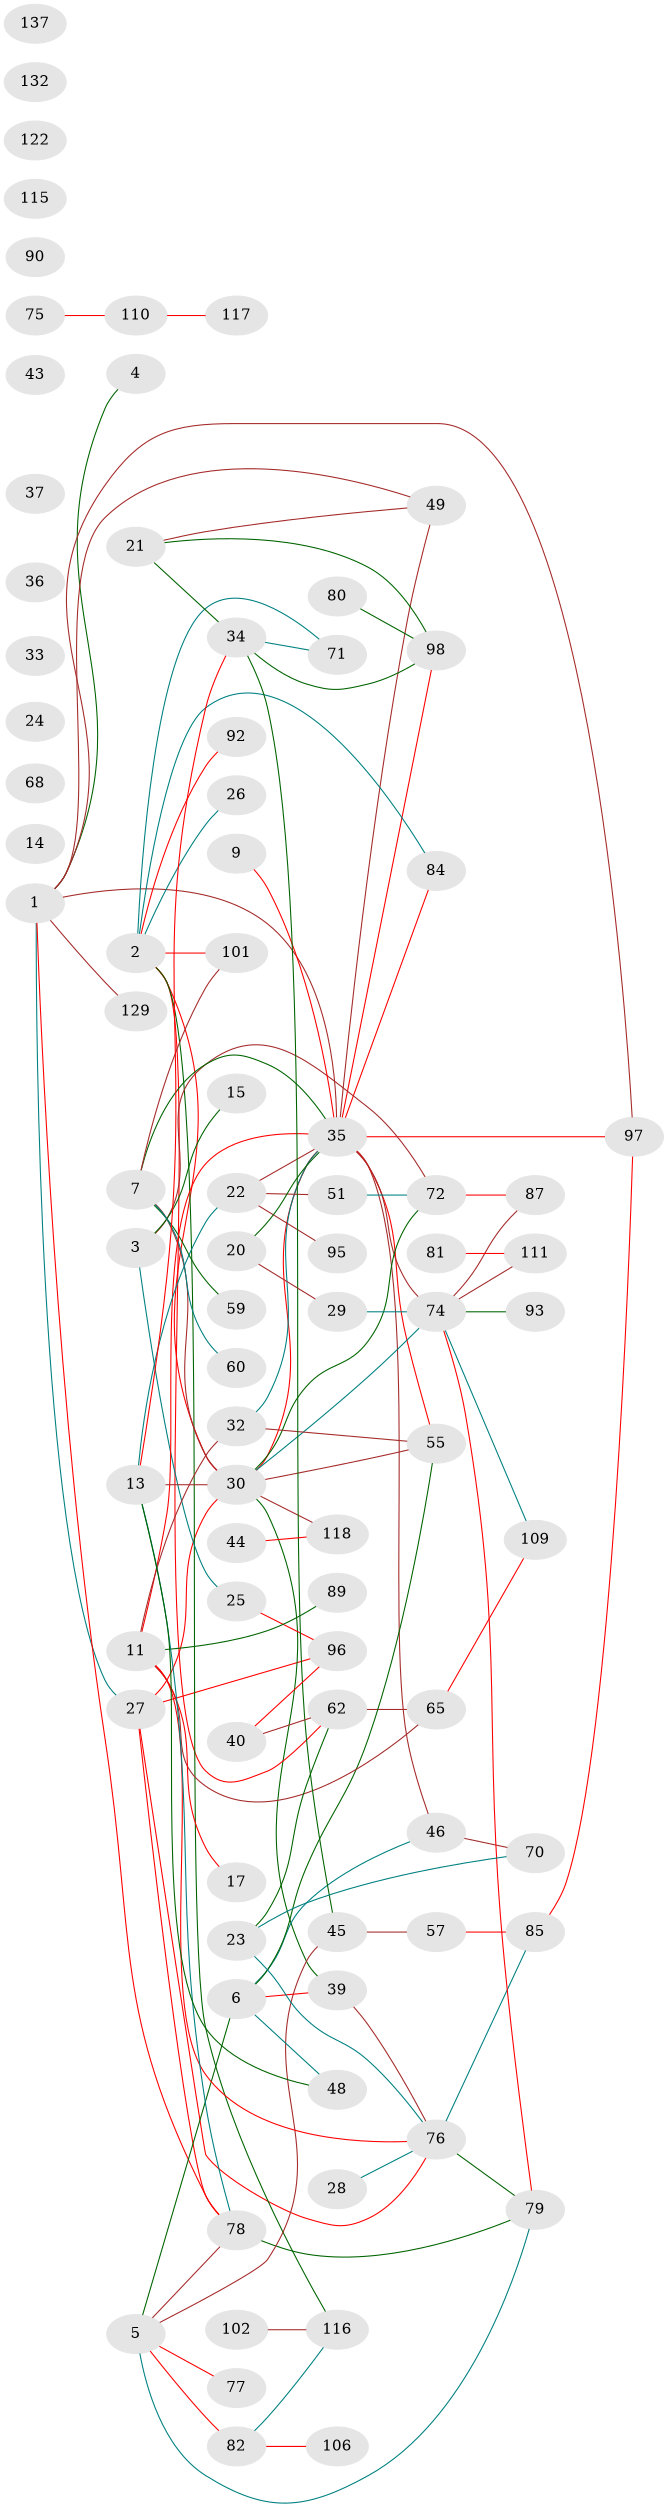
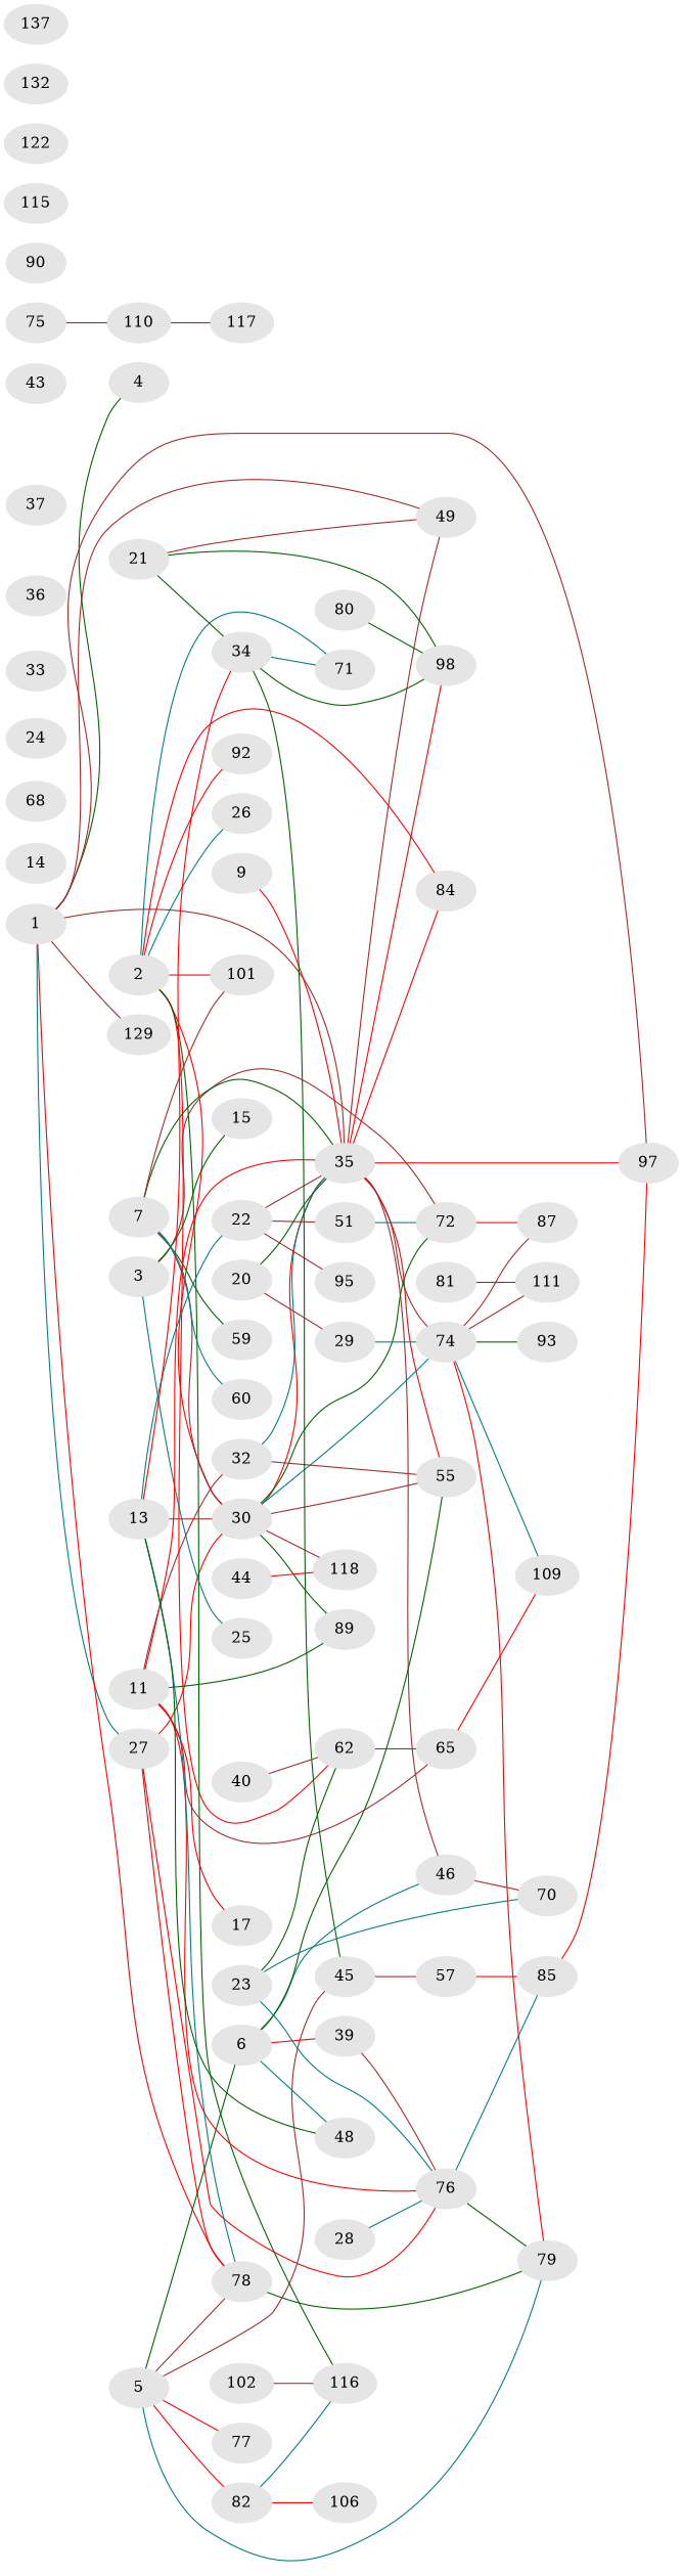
  graph {
    rankdir=LR
    node [color=gray90 style=filled]
    edge [color=red]
    1 [super="+31"]
    4
    27 [super="+67"]
    35 [super="+53+66"]
    49 [super="+104"]
    78 [super="+83"]
    97
    129
    30 [super="+41"]
    76 [super="+136+91"]
-   96
    84
    46
    55 [super="+119"]
    98 [super="+108"]
    74 [super="+130"]
    79 [super="+86"]
    2 [super="+10+8+63"]
    26
    62 [super="+68+69"]
    71
    92
    101
    116
    39 [super="+105"]
    72
    118
    65
    15 [super="+107"]
    3
    25
    5 [super="+54"]
    6 [super="+135+125"]
    45 [super="+120"]
    77
    82 [super="+124"]
    48
    57
    106
    70
    7 [super="+61"]
    59
    60
    9
    11 [super="+16+12+73"]
    17
    32 [super="+42"]
    89 [super="+128"]
    109
    85
    13 [super="+121"]
    22 [super="+58"]
    34 [super="+38"]
    51
    95 [super="+126"]
    14
    n57 [label=68]
    20 [super="+47+99"]
    29 [super="+50"]
    21
    23 [super="+100"]
    24
    28
    87
    93
    111
    33 [super="+88"]
    36
    37
    40 [super="+114"]
    43
    44 [super="+133"]
    75
    110
    117
    80
    81
    90
    102 [super="+139"]
    115
    122
    132
    137
    1 -- 4 [color=darkgreen]
    1 -- 27 [color=teal]
    1 -- 35 [color=brown]
    1 -- 49 [color=brown]
    1 -- 78
    1 -- 97 [color=brown]
    1 -- 129 [color=brown]
    27 -- 78
    27 -- 30
    27 -- 76
-   27 -- 96
    35 -- 49 [color=brown]
    35 -- 97
    35 -- 84
    35 -- 46 [color=brown]
    35 -- 55
    35 -- 98
    35 -- 74 [color=brown]
    78 -- 79 [color=darkgreen]
    30 -- 35 [weight=2]
    30 -- 55 [color=brown]
    30 -- 74 [color=teal]
-   30 -- 39 [color=darkgreen]
+   30 -- 89 [color=darkgreen]
    30 -- 72 [color=darkgreen]
    30 -- 118 [color=brown]
    76 -- 79 [color=darkgreen]
    76 -- 85 [color=teal]
    46 -- 70 [color=brown]
    74 -- 79
    74 -- 109 [color=teal]
    74 -- 87 [color=brown]
    74 -- 93 [color=darkgreen]
    74 -- 111 [color=brown]
    2 -- 30
-   2 -- 84 [color=teal]
+   2 -- 84
    2 -- 26 [color=teal]
    2 -- 62
    2 -- 71 [color=teal]
    2 -- 92
    2 -- 101
    2 -- 116 [color=darkgreen]
    62 -- 65 [color=brown]
    39 -- 76 [color=brown]
    72 -- 87
    65 -- 109
    3 -- 72 [color=brown]
    3 -- 15 [color=darkgreen]
    3 -- 25 [color=teal]
-   25 -- 96
    5 -- 78 [color=brown]
    5 -- 79 [color=teal]
    5 -- 6 [color=darkgreen]
    5 -- 45 [color=brown]
    5 -- 77
    5 -- 82
    6 -- 46 [color=teal]
    6 -- 55 [color=darkgreen]
    6 -- 39
    6 -- 48 [color=teal]
    45 -- 57 [color=brown]
    82 -- 116 [color=teal]
    82 -- 106
    57 -- 85
    7 -- 35 [color=darkgreen]
    7 -- 30 [color=brown]
    7 -- 101 [color=brown]
    7 -- 59 [color=darkgreen]
    7 -- 60 [color=teal]
    9 -- 35
    11 -- 35
    11 -- 76
    11 -- 65 [color=brown]
    11 -- 17
    11 -- 32 [color=brown]
    11 -- 89 [color=darkgreen]
    32 -- 35 [color=teal]
    32 -- 55 [color=brown]
    85 -- 97
    13 -- 78 [color=teal]
    13 -- 30 [color=brown]
    13 -- 48 [color=darkgreen]
    13 -- 22 [color=teal]
    13 -- 34
    22 -- 35 [color=brown]
    22 -- 51 [color=brown]
    22 -- 95 [color=brown]
    34 -- 98 [color=darkgreen]
    34 -- 71 [color=teal]
    34 -- 45 [color=darkgreen]
    51 -- 72 [color=teal]
    20 -- 35 [color=darkgreen]
    20 -- 29 [color=brown]
    29 -- 74 [color=teal weight=2]
    21 -- 49 [color=brown]
    21 -- 98 [color=darkgreen]
    21 -- 34 [color=darkgreen]
    23 -- 76 [color=teal]
    23 -- 62 [color=darkgreen]
    23 -- 70 [color=teal]
    28 -- 76 [color=teal]
-   40 -- 96
    40 -- 62 [color=brown]
    44 -- 118
    75 -- 110
    110 -- 117
    80 -- 98 [color=darkgreen]
    81 -- 111
    102 -- 116 [color=brown]
  }
